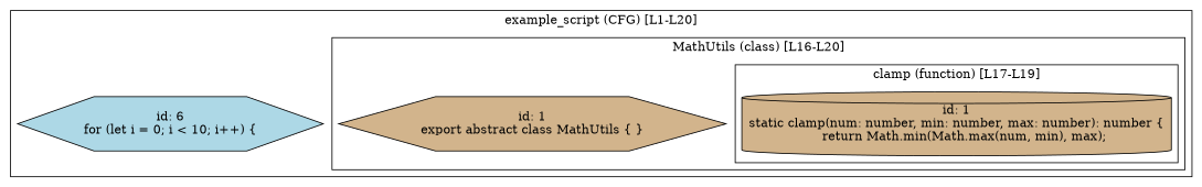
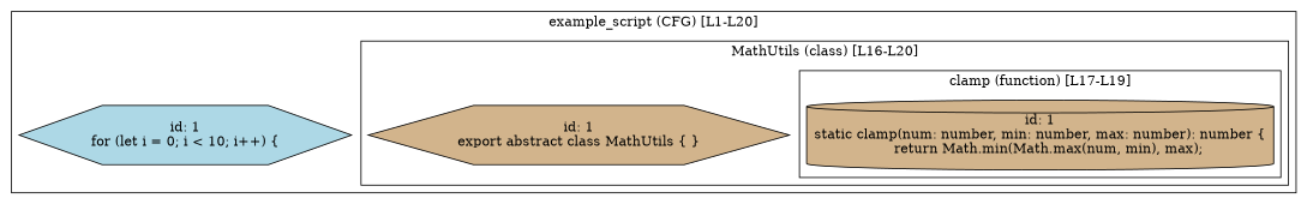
  digraph {
    node [shape=hexagon style=filled fillcolor=tan]
    n1 [label="id: 1\nstatic clamp(num: number, min: number, max: number): number {\n    return Math.min(Math.max(num, min), max);" shape=cylinder]
    n2 [label="id: 1\nexport abstract class MathUtils { }"]
-   n3 [label="id: 6\nfor (let i = 0; i < 10; i++) {" fillcolor=lightblue]
+   n3 [label="id: 1\nfor (let i = 0; i < 10; i++) {" fillcolor=lightblue]
    subgraph cluster_1 {
      label="example_script (CFG) [L1-L20]"
      n3
      subgraph cluster_2 {
        label="MathUtils (class) [L16-L20]"
        n2
        subgraph cluster_3 {
          label="clamp (function) [L17-L19]"
          n1
        }
      }
    }
  }
